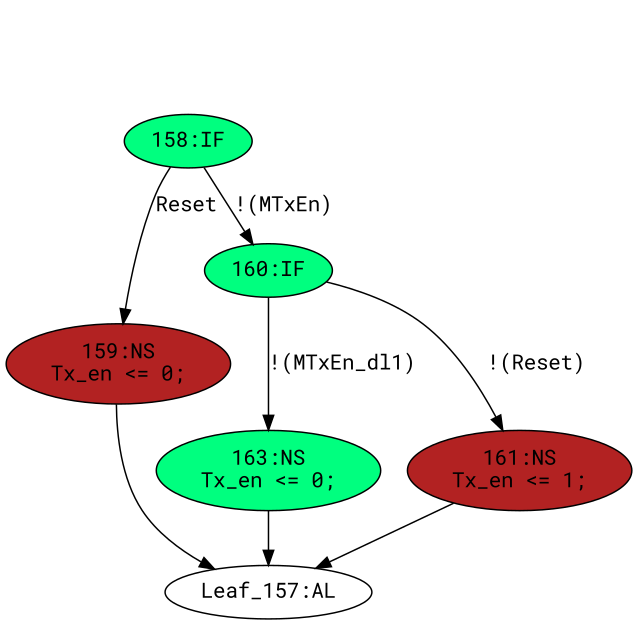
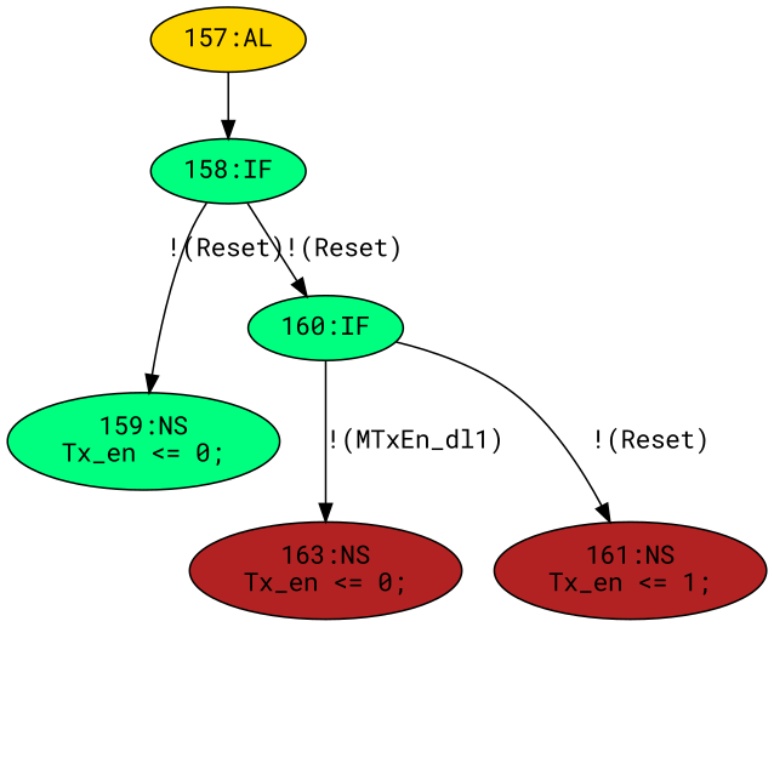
  strict digraph {
    fontname="Roboto Mono"
    node [fillcolor=firebrick fontname="Roboto Mono" statements="[]" style=filled typ=NonblockingSubstitution]
    edge [cond="[]" fontname="Roboto Mono" lineno=None]
-   n1 [ast="<pyverilog.vparser.ast.NonblockingSubstitution object at 0x7f88749c9cd0>" label="159:NS\nTx_en <= 0;" statements="[<pyverilog.vparser.ast.NonblockingSubstitution object at 0x7f88749c9cd0>]"]
-   n2 [def_var="['Tx_en']" label="Leaf_157:AL" fillcolor="" statements="" style="" typ=""]
+   n1 [ast="<pyverilog.vparser.ast.NonblockingSubstitution object at 0x7f88749c9cd0>" fillcolor=springgreen label="159:NS\nTx_en <= 0;" statements="[<pyverilog.vparser.ast.NonblockingSubstitution object at 0x7f88749c9cd0>]"]
    n3 [ast="<pyverilog.vparser.ast.IfStatement object at 0x7f88749b48d0>" fillcolor=springgreen label="158:IF" typ=IfStatement]
    n4 [ast="<pyverilog.vparser.ast.IfStatement object at 0x7f88749b4950>" fillcolor=springgreen label="160:IF" typ=IfStatement]
-   n5 [ast="<pyverilog.vparser.ast.NonblockingSubstitution object at 0x7f88749b4990>" fillcolor=springgreen label="163:NS\nTx_en <= 0;" statements="[<pyverilog.vparser.ast.NonblockingSubstitution object at 0x7f88749b4990>]"]
+   n5 [ast="<pyverilog.vparser.ast.NonblockingSubstitution object at 0x7f88749b4990>" label="163:NS\nTx_en <= 0;" statements="[<pyverilog.vparser.ast.NonblockingSubstitution object at 0x7f88749b4990>]"]
    n6 [ast="<pyverilog.vparser.ast.NonblockingSubstitution object at 0x7f88749b4b10>" label="161:NS\nTx_en <= 1;" statements="[<pyverilog.vparser.ast.NonblockingSubstitution object at 0x7f88749b4b10>]"]
-   n1 -> n2
-   n3 -> n1 [cond="['Reset']" label=Reset lineno=158]
-   n3 -> n4 [cond="['Reset']" label="!(MTxEn)" lineno=158]
+   n7 [ast="<pyverilog.vparser.ast.Always object at 0x7f88749b4cd0>" clk_sens=True fillcolor=gold label="157:AL" sens="['MAC_tx_clk', 'Reset']" typ=Always use_var="['Reset', 'MTxEn_dl1']"]
+   n3 -> n1 [cond="['Reset']" label="!(Reset)" lineno=158]
+   n3 -> n4 [cond="['Reset']" label="!(Reset)" lineno=158]
    n4 -> n5 [cond="['MTxEn_dl1']" label="!(MTxEn_dl1)" lineno=160]
    n4 -> n6 [cond="['MTxEn_dl1']" label="!(Reset)" lineno=160]
-   n5 -> n2
-   n6 -> n2
+   n7 -> n3
  }
